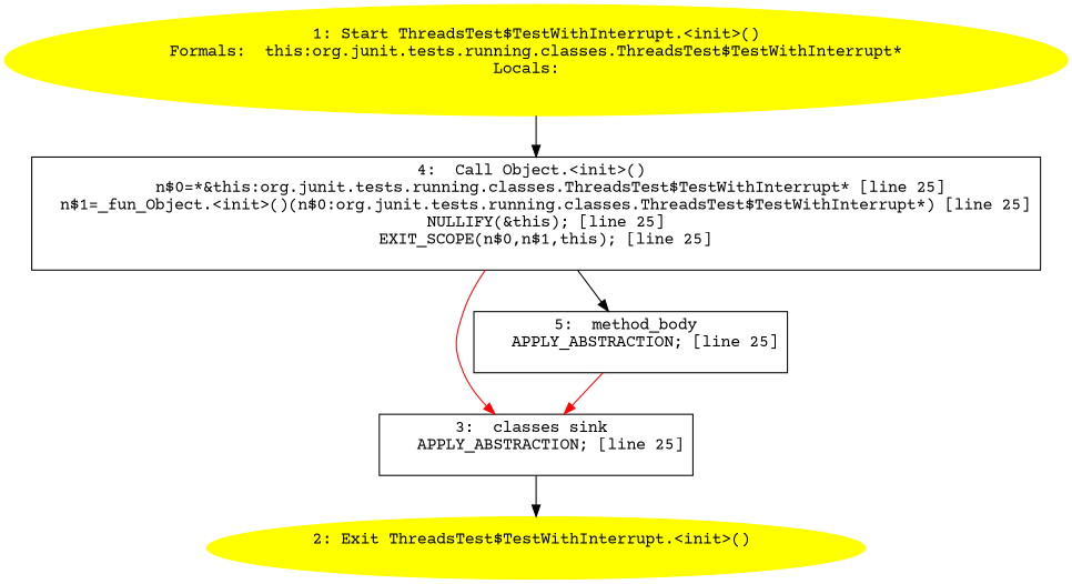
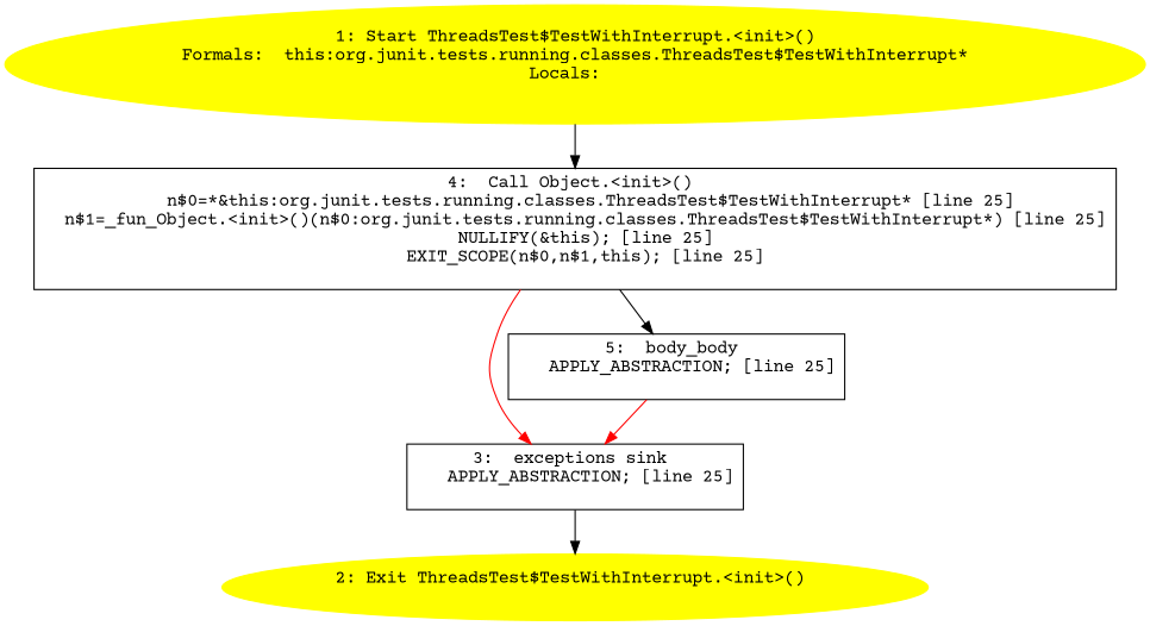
  digraph {
    fontname="Courier Prime"
    node [fontname="Courier Prime" shape=box]
    edge [fontname="Courier Prime"]
    n1 [color=yellow label="1: Start ThreadsTest$TestWithInterrupt.<init>()\nFormals:  this:org.junit.tests.running.classes.ThreadsTest$TestWithInterrupt*\nLocals:  \n  " style=filled shape=""]
    n2 [label="4:  Call Object.<init>() \n   n$0=*&this:org.junit.tests.running.classes.ThreadsTest$TestWithInterrupt* [line 25]\n  n$1=_fun_Object.<init>()(n$0:org.junit.tests.running.classes.ThreadsTest$TestWithInterrupt*) [line 25]\n  NULLIFY(&this); [line 25]\n  EXIT_SCOPE(n$0,n$1,this); [line 25]\n "]
-   n3 [label="3:  classes sink \n   APPLY_ABSTRACTION; [line 25]\n "]
-   n4 [label="5:  method_body \n   APPLY_ABSTRACTION; [line 25]\n "]
+   n3 [label="3:  exceptions sink \n   APPLY_ABSTRACTION; [line 25]\n "]
+   n4 [label="5:  body_body \n   APPLY_ABSTRACTION; [line 25]\n "]
    n5 [color=yellow label="2: Exit ThreadsTest$TestWithInterrupt.<init>() \n  " style=filled shape=""]
    n1 -> n2
    n2 -> n3 [color=red]
    n2 -> n4
    n3 -> n5
    n4 -> n3 [color=red]
  }
